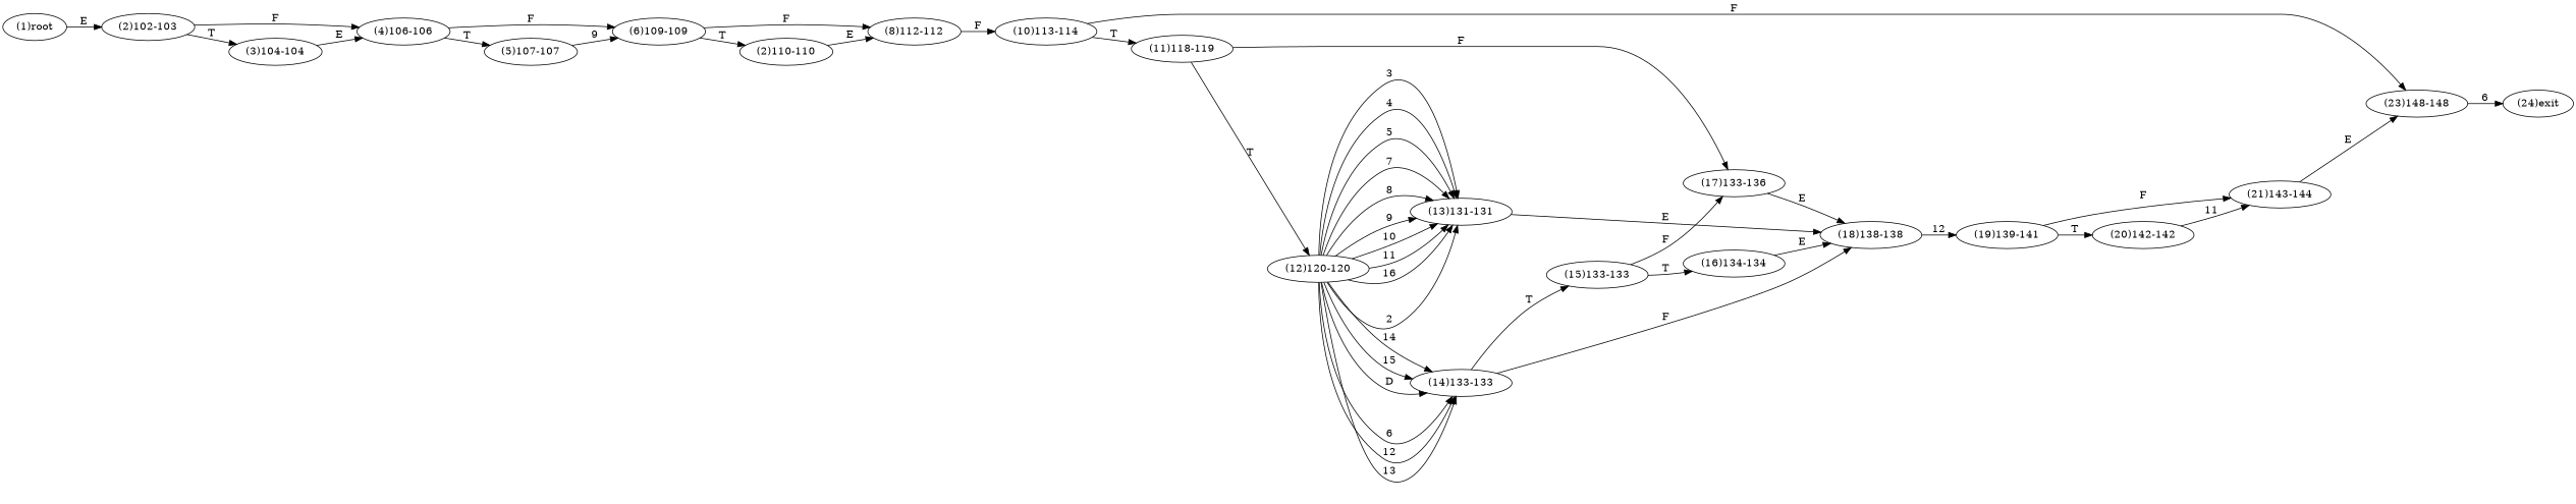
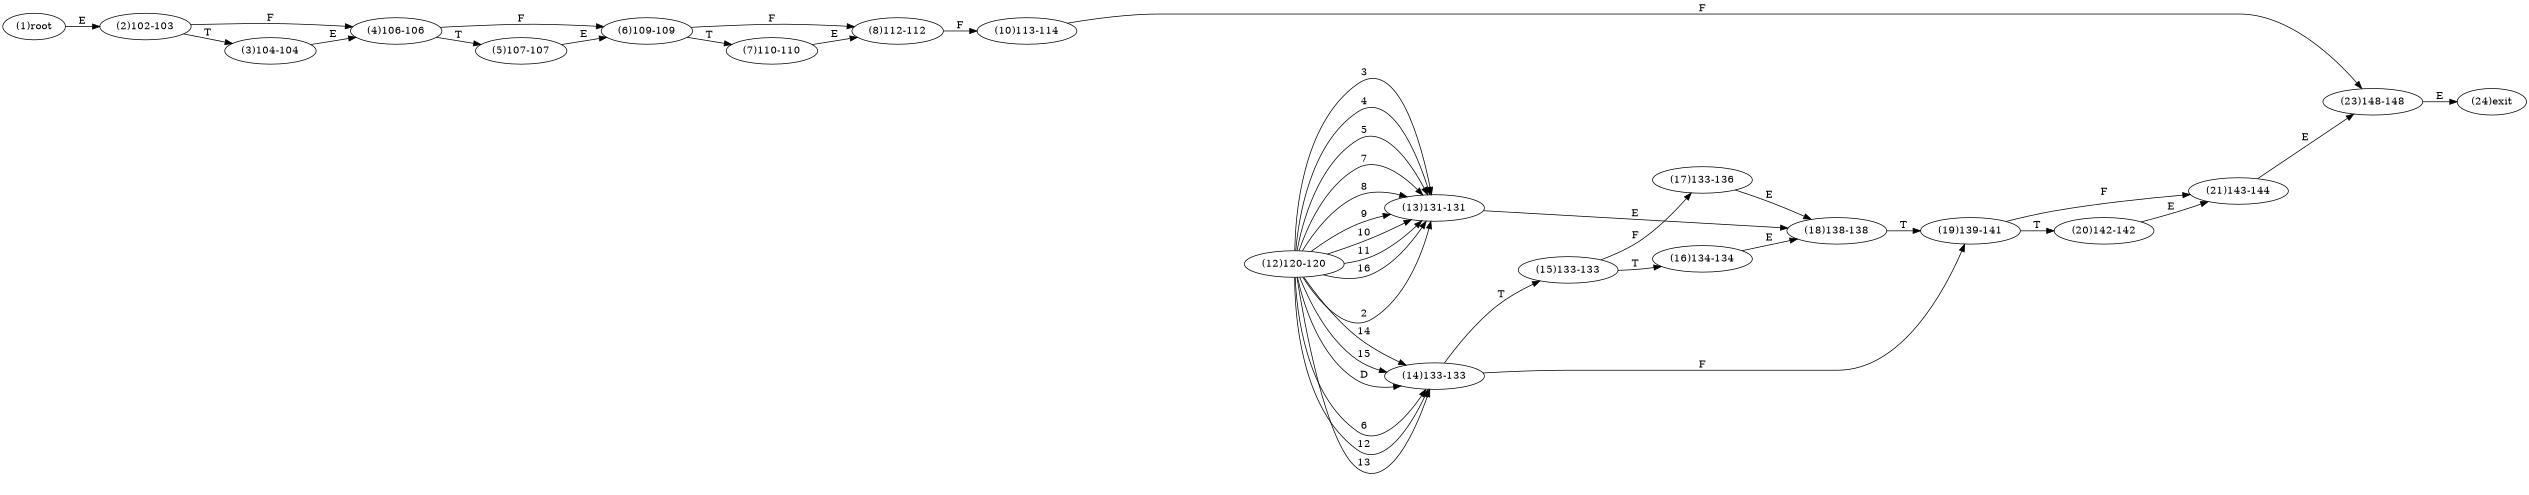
  digraph {
    fontname="DejaVu Serif"
    rankdir=LR
    node [fontname="DejaVu Serif"]
    edge [fontname="DejaVu Serif"]
    n1 [label="(1)root"]
    n2 [label="(2)102-103"]
    n3 [label="(3)104-104"]
    n4 [label="(4)106-106"]
    n5 [label="(5)107-107"]
    n6 [label="(6)109-109"]
-   n7 [label="(2)110-110"]
+   n7 [label="(7)110-110"]
    n8 [label="(8)112-112"]
    n9 [label="(10)113-114"]
-   n10 [label="(11)118-119"]
    n11 [label="(23)148-148"]
    n12 [label="(24)exit"]
    n13 [label="(12)120-120"]
    n14 [label="(17)133-136"]
    n15 [label="(13)131-131"]
    n16 [label="(14)133-133"]
    n17 [label="(18)138-138"]
    n18 [label="(15)133-133"]
    n19 [label="(19)139-141"]
    n20 [label="(16)134-134"]
    n21 [label="(21)143-144"]
    n22 [label="(20)142-142"]
    n1 -> n2 [label=E]
    n2 -> n3 [label=T]
    n2 -> n4 [label=F]
    n3 -> n4 [label=E]
    n4 -> n5 [label=T]
    n4 -> n6 [label=F]
-   n5 -> n6 [label=9]
+   n5 -> n6 [label=E]
    n6 -> n7 [label=T]
    n6 -> n8 [label=F]
    n7 -> n8 [label=E]
    n8 -> n9 [label=F]
-   n9 -> n10 [label=T]
    n9 -> n11 [label=F]
-   n10 -> n13 [label=T]
-   n10 -> n14 [label=F]
-   n11 -> n12 [label=6]
+   n11 -> n12 [label=E]
    n13 -> n15 [label=2]
    n13 -> n15 [label=3]
    n13 -> n15 [label=4]
    n13 -> n15 [label=5]
    n13 -> n15 [label=7]
    n13 -> n15 [label=8]
    n13 -> n15 [label=9]
    n13 -> n15 [label=10]
    n13 -> n15 [label=11]
    n13 -> n15 [label=16]
    n13 -> n16 [label=6]
    n13 -> n16 [label=12]
    n13 -> n16 [label=13]
    n13 -> n16 [label=14]
    n13 -> n16 [label=15]
    n13 -> n16 [label=D]
    n14 -> n17 [label=E]
    n15 -> n17 [label=E]
-   n16 -> n17 [label=F]
+   n16 -> n19 [label=F]
    n16 -> n18 [label=T]
-   n17 -> n19 [label=12]
+   n17 -> n19 [label=T]
    n18 -> n14 [label=F]
    n18 -> n20 [label=T]
    n19 -> n21 [label=F]
    n19 -> n22 [label=T]
    n20 -> n17 [label=E]
    n21 -> n11 [label=E]
-   n22 -> n21 [label=11]
+   n22 -> n21 [label=E]
  }
